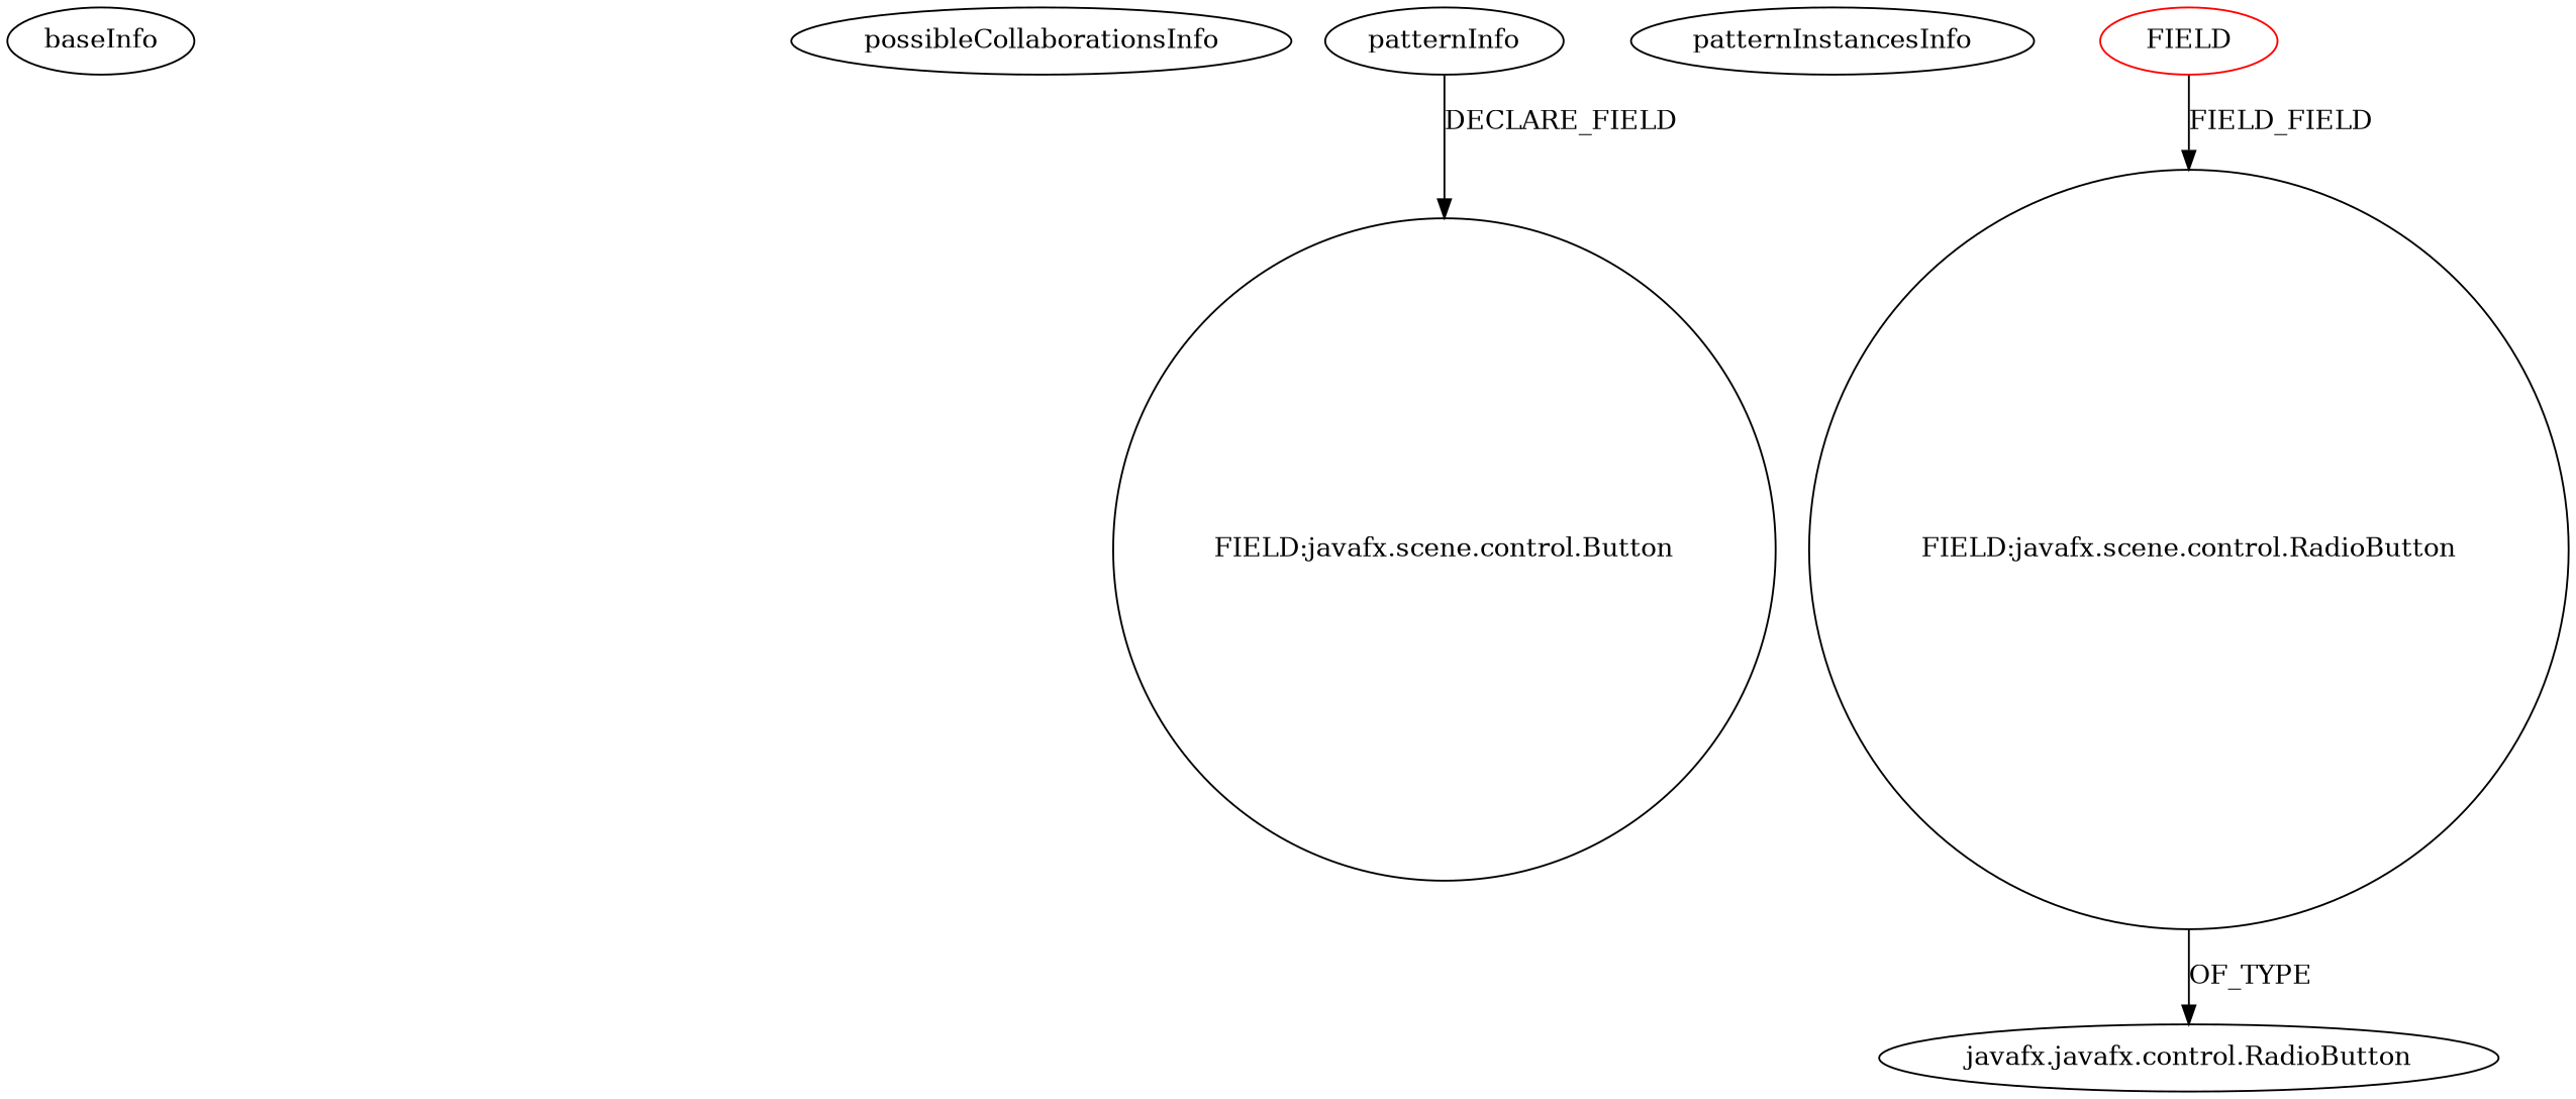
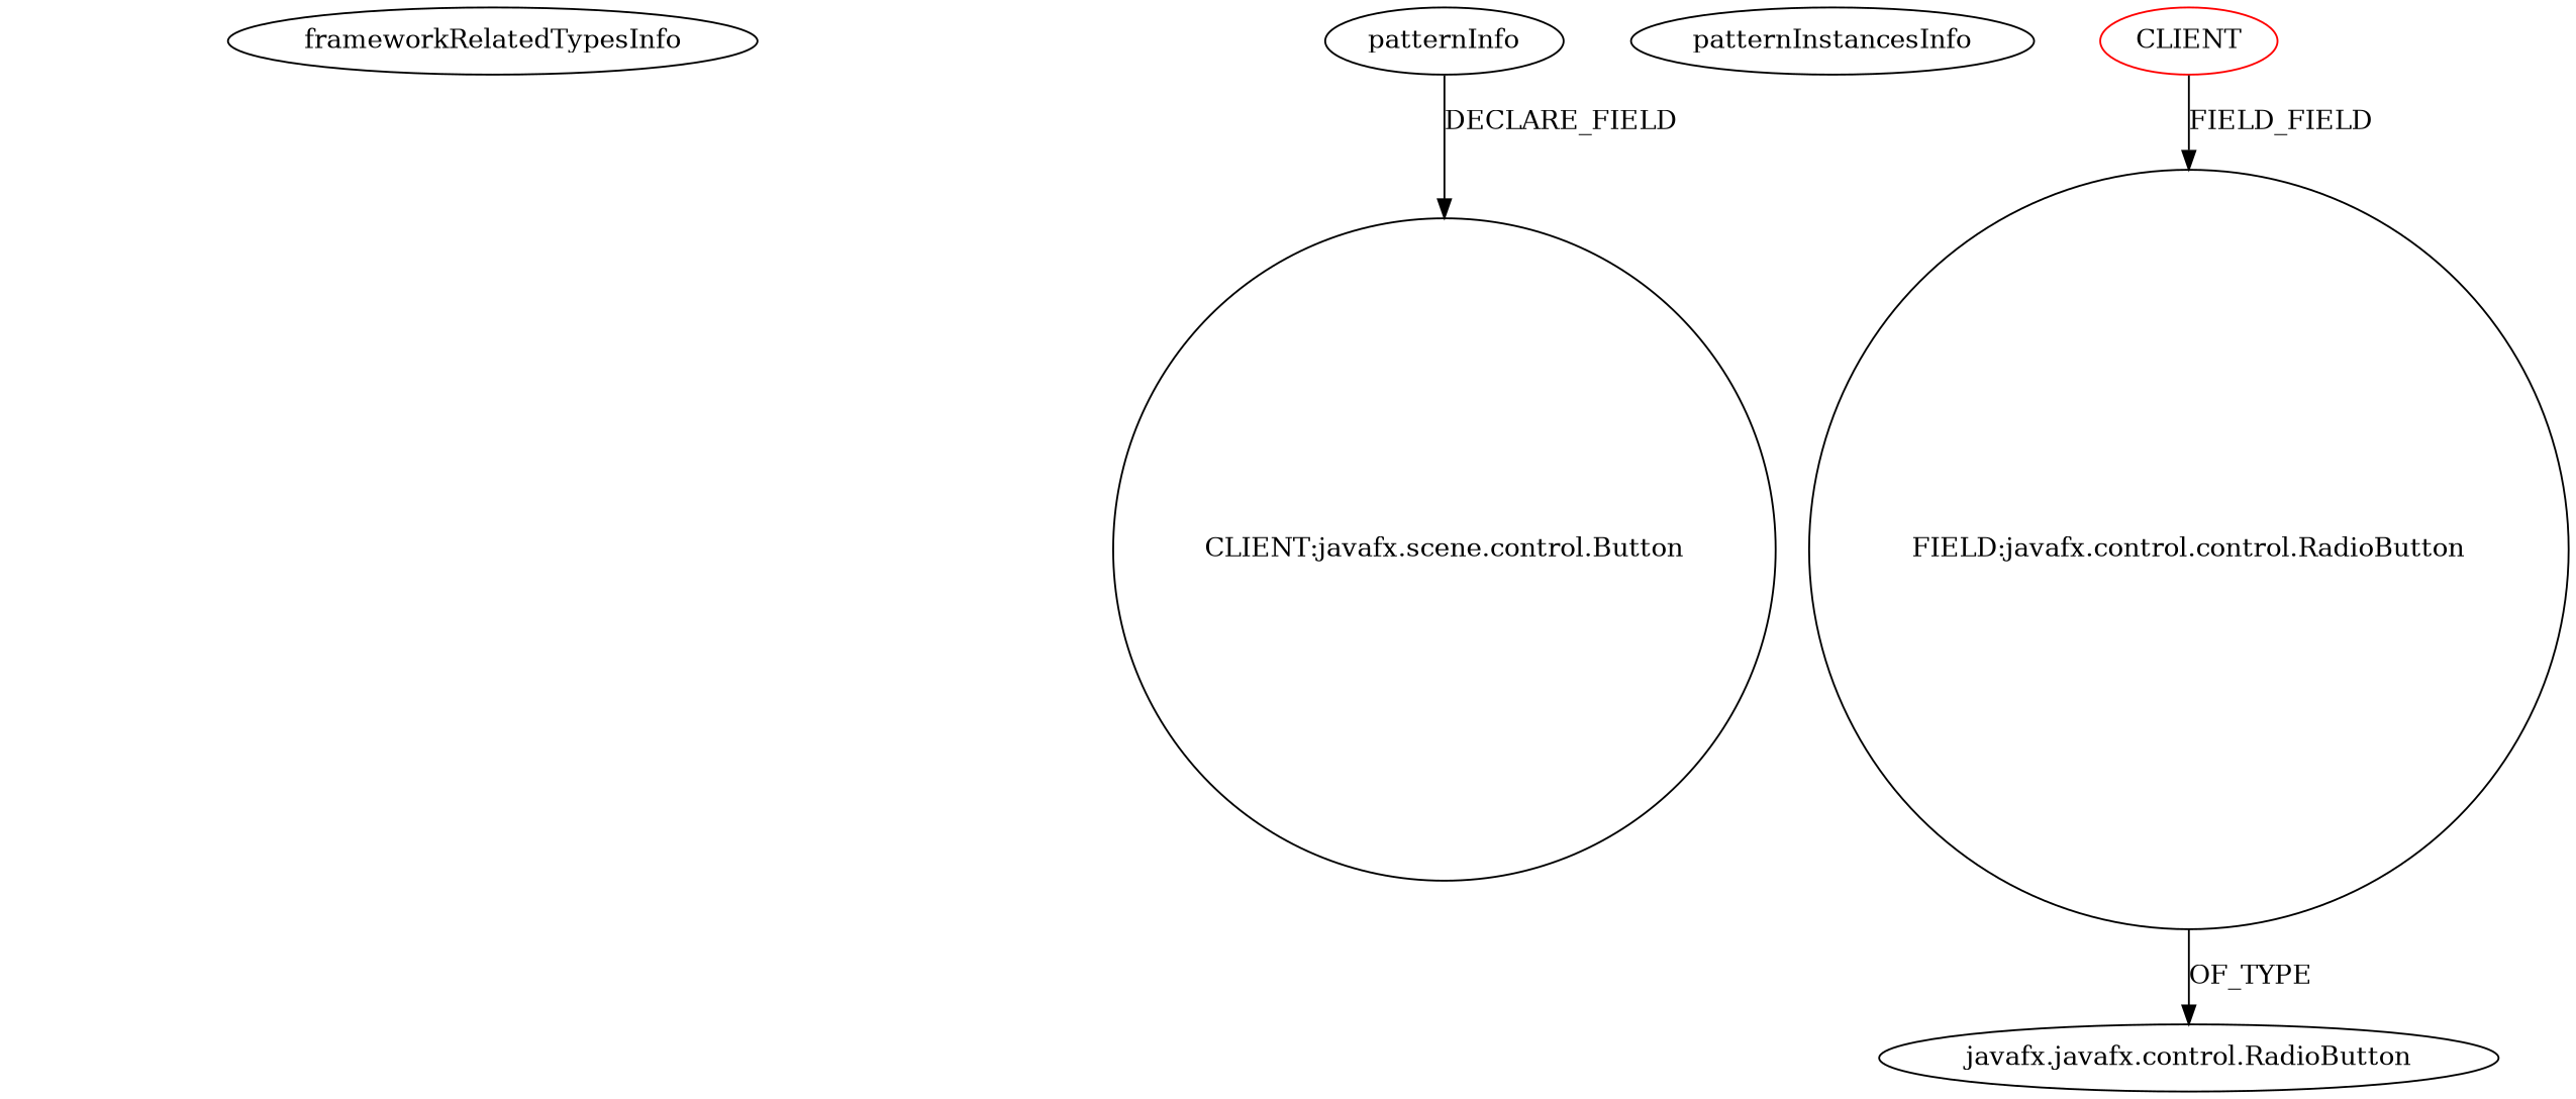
  digraph {
-   baseInfo [category=pattern graphId=2149 isAnonymous=false possibleRelation=false]
-   possibleCollaborationsInfo
+   frameworkRelatedTypesInfo
    patternInfo [frequency=13.0 patternRootClient=0]
-   n5 [isFrameworkType=false label="FIELD:javafx.scene.control.Button" shape=circle vertexType=FIELD_DECLARATION]
+   n5 [isFrameworkType=false label="CLIENT:javafx.scene.control.Button" shape=circle vertexType=FIELD_DECLARATION]
    patternInstancesInfo [0="jasonwr-jhuep_ent_web_dev~/jasonwr-jhuep_ent_web_dev/jhuep_ent_web_dev-master/src/hw6/main/WebBuyer.java~WebBuyer~3282" 1="amr390-SAT~/amr390-SAT/SAT-master/src/satcucharitas/SatMainViewController.java~SatMainViewController~1853" 10="jesuino-crud-frameworks~/jesuino-crud-frameworks/crud-frameworks-master/crud-frameworks-client-javafx/src/main/java/org/jugvale/crudframeworks/client/presentation/CrudframeworksPresenter.java~CrudframeworksPresenter~3311" 11="sandeepb-CiscoECG~/sandeepb-CiscoECG/CiscoECG-master/src/ciscoECGFrontend/MyController.java~MyController~4063" 12="bianconejo-CEFX~/bianconejo-CEFX/CEFX-master/src/cefx/CECommandeController.java~CECommandeController~2084" 2="hock323-eventManager~/hock323-eventManager/EventManager-master/src/eventManager/controller/pokerTournament/PrizesController.java~PrizesController~2951" 3="warpcorebreach-AAH~/warpcorebreach-AAH/AAH-master/AAH/src/aah/ApplicationFormController.java~ApplicationFormController~4737" 4="ajithkp560-quizmaster~/ajithkp560-quizmaster/quizmaster-master/QuizProgram_SRC/QuizProgram/src/quizprogram/SampleController.java~SampleController~1753" 5="bianconejo-CEFX~/bianconejo-CEFX/CEFX-master/src/cefx/CEPaiementAttenteController.java~CEPaiementAttenteController~2025" 6="Cslice-Province~/Cslice-Province/Province-master/ProvincialMiner/src/Provincial_Miner/Gui2.java~Gui2~260" 7="RomeoGolf-BC~/RomeoGolf-BC/BC-master/src/romeogolf/bc/MainController.java~MainController~1142" 8="matanghuy-SPCA~/matanghuy-SPCA/SPCA-master/SPCA/src/controllers/TransController.java~TransController~3572" 9="Jamakasi-JMCLauncherFX~/Jamakasi-JMCLauncherFX/JMCLauncherFX-master/src/jmclauncherfx/OptionsWindowController.java~OptionsWindowController~610"]
    n7 [isFrameworkType=false label="javafx.javafx.control.RadioButton" vertexType=FRAMEWORK_CLASS_TYPE]
-   n8 [isFrameworkType=false label="FIELD:javafx.scene.control.RadioButton" shape=circle vertexType=FIELD_DECLARATION]
-   n9 [color=red isFrameworkType=false label=FIELD vertexType=ROOT_CLIENT_CLASS_DECLARATION]
+   n8 [isFrameworkType=false label="FIELD:javafx.control.control.RadioButton" shape=circle vertexType=FIELD_DECLARATION]
+   n9 [color=red isFrameworkType=false label=CLIENT vertexType=ROOT_CLIENT_CLASS_DECLARATION]
    patternInfo -> n5 [label=DECLARE_FIELD]
    n8 -> n7 [label=OF_TYPE]
    n9 -> n8 [label=FIELD_FIELD]
  }
